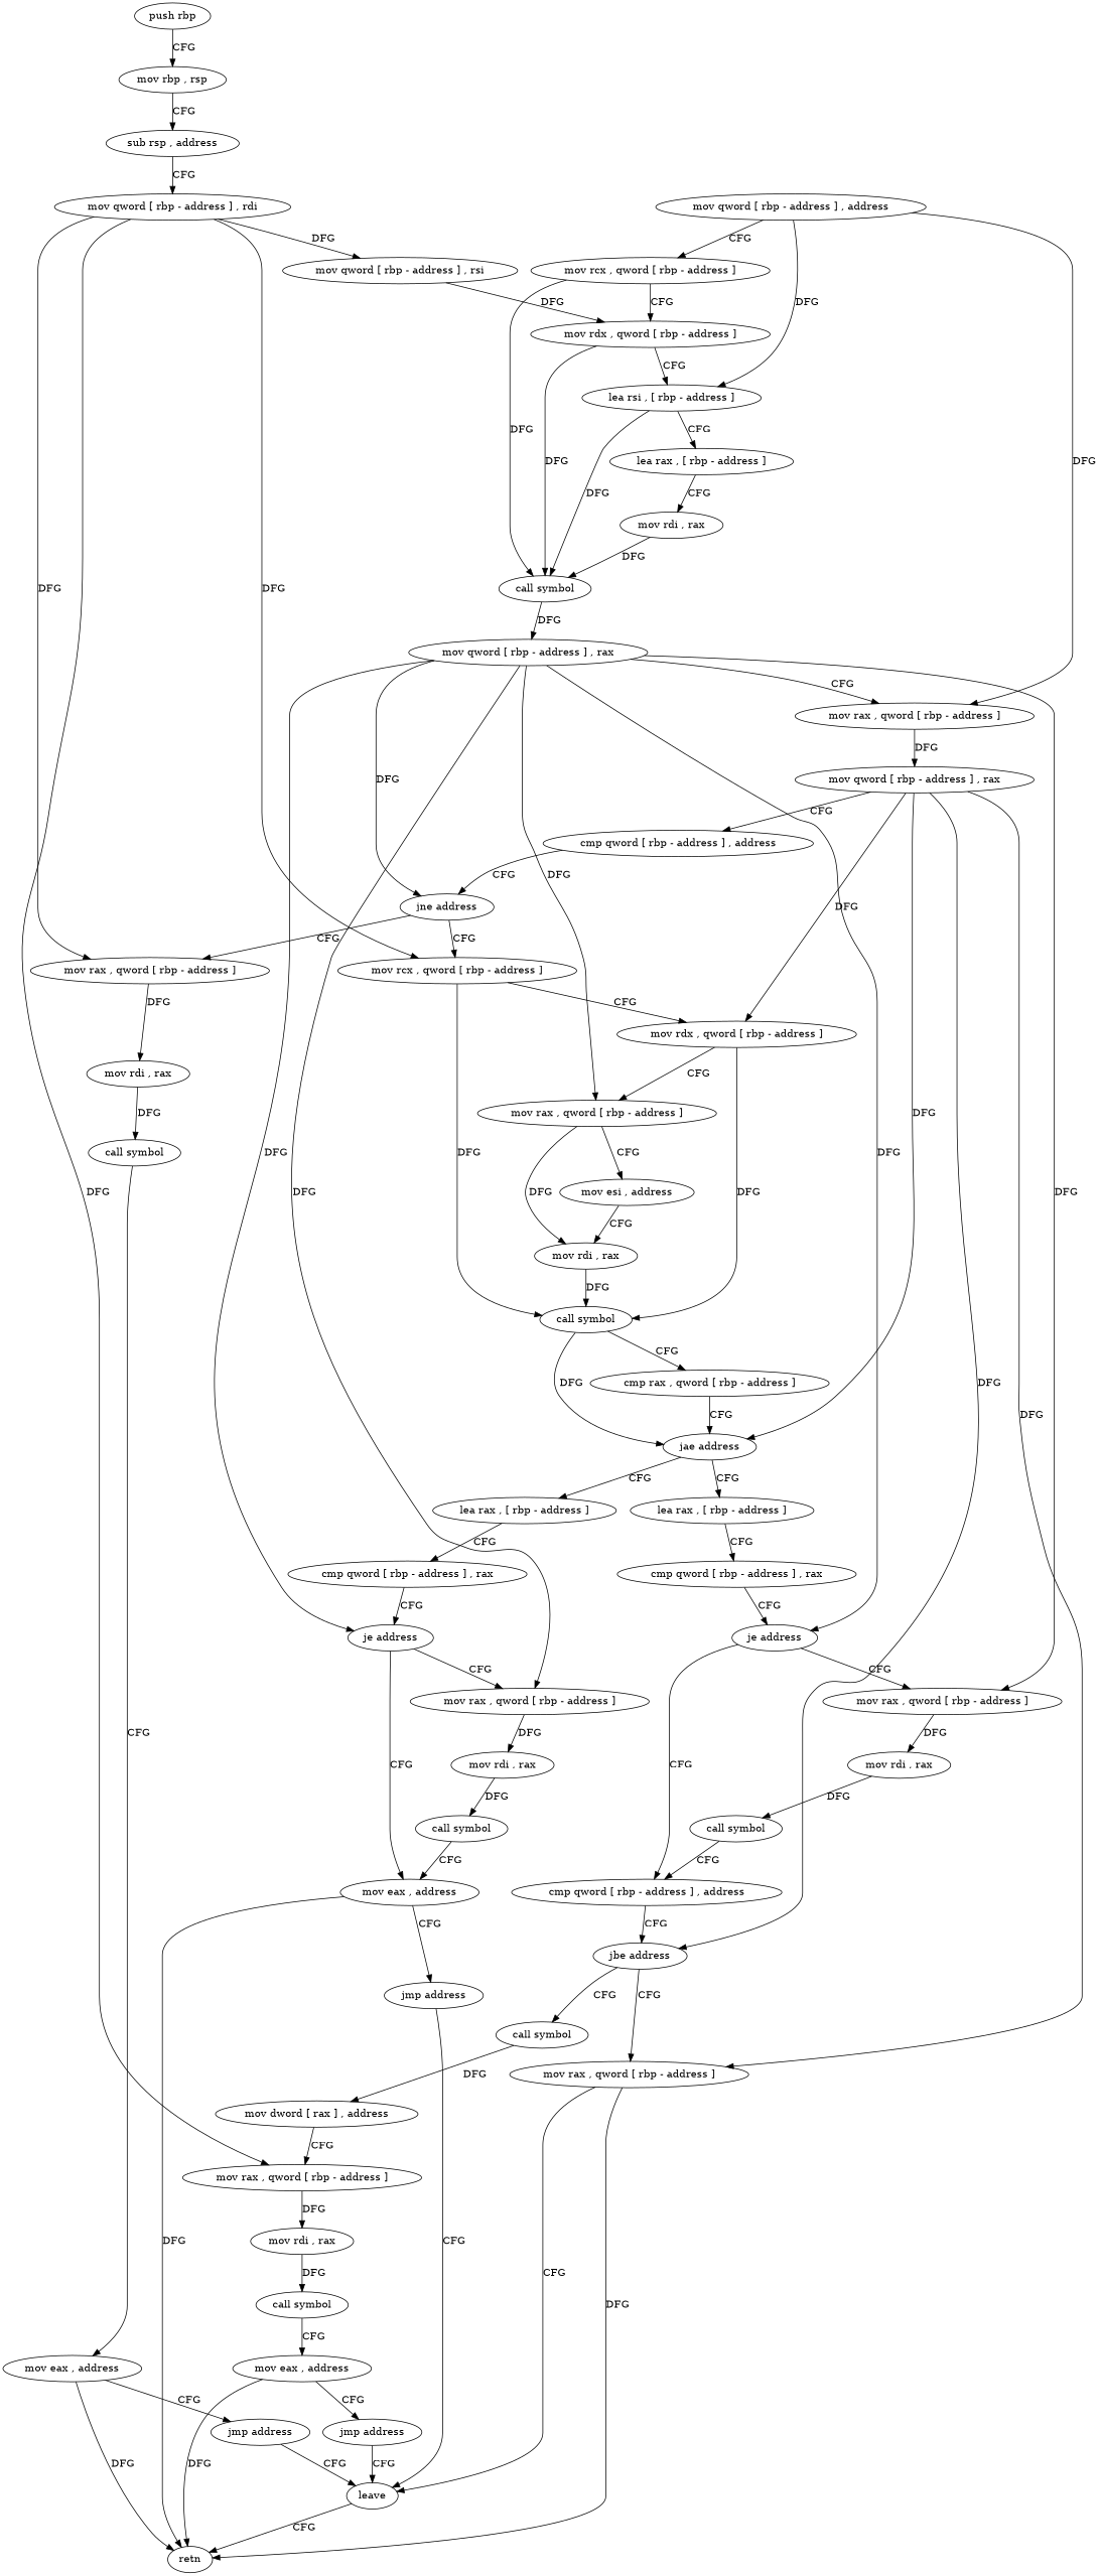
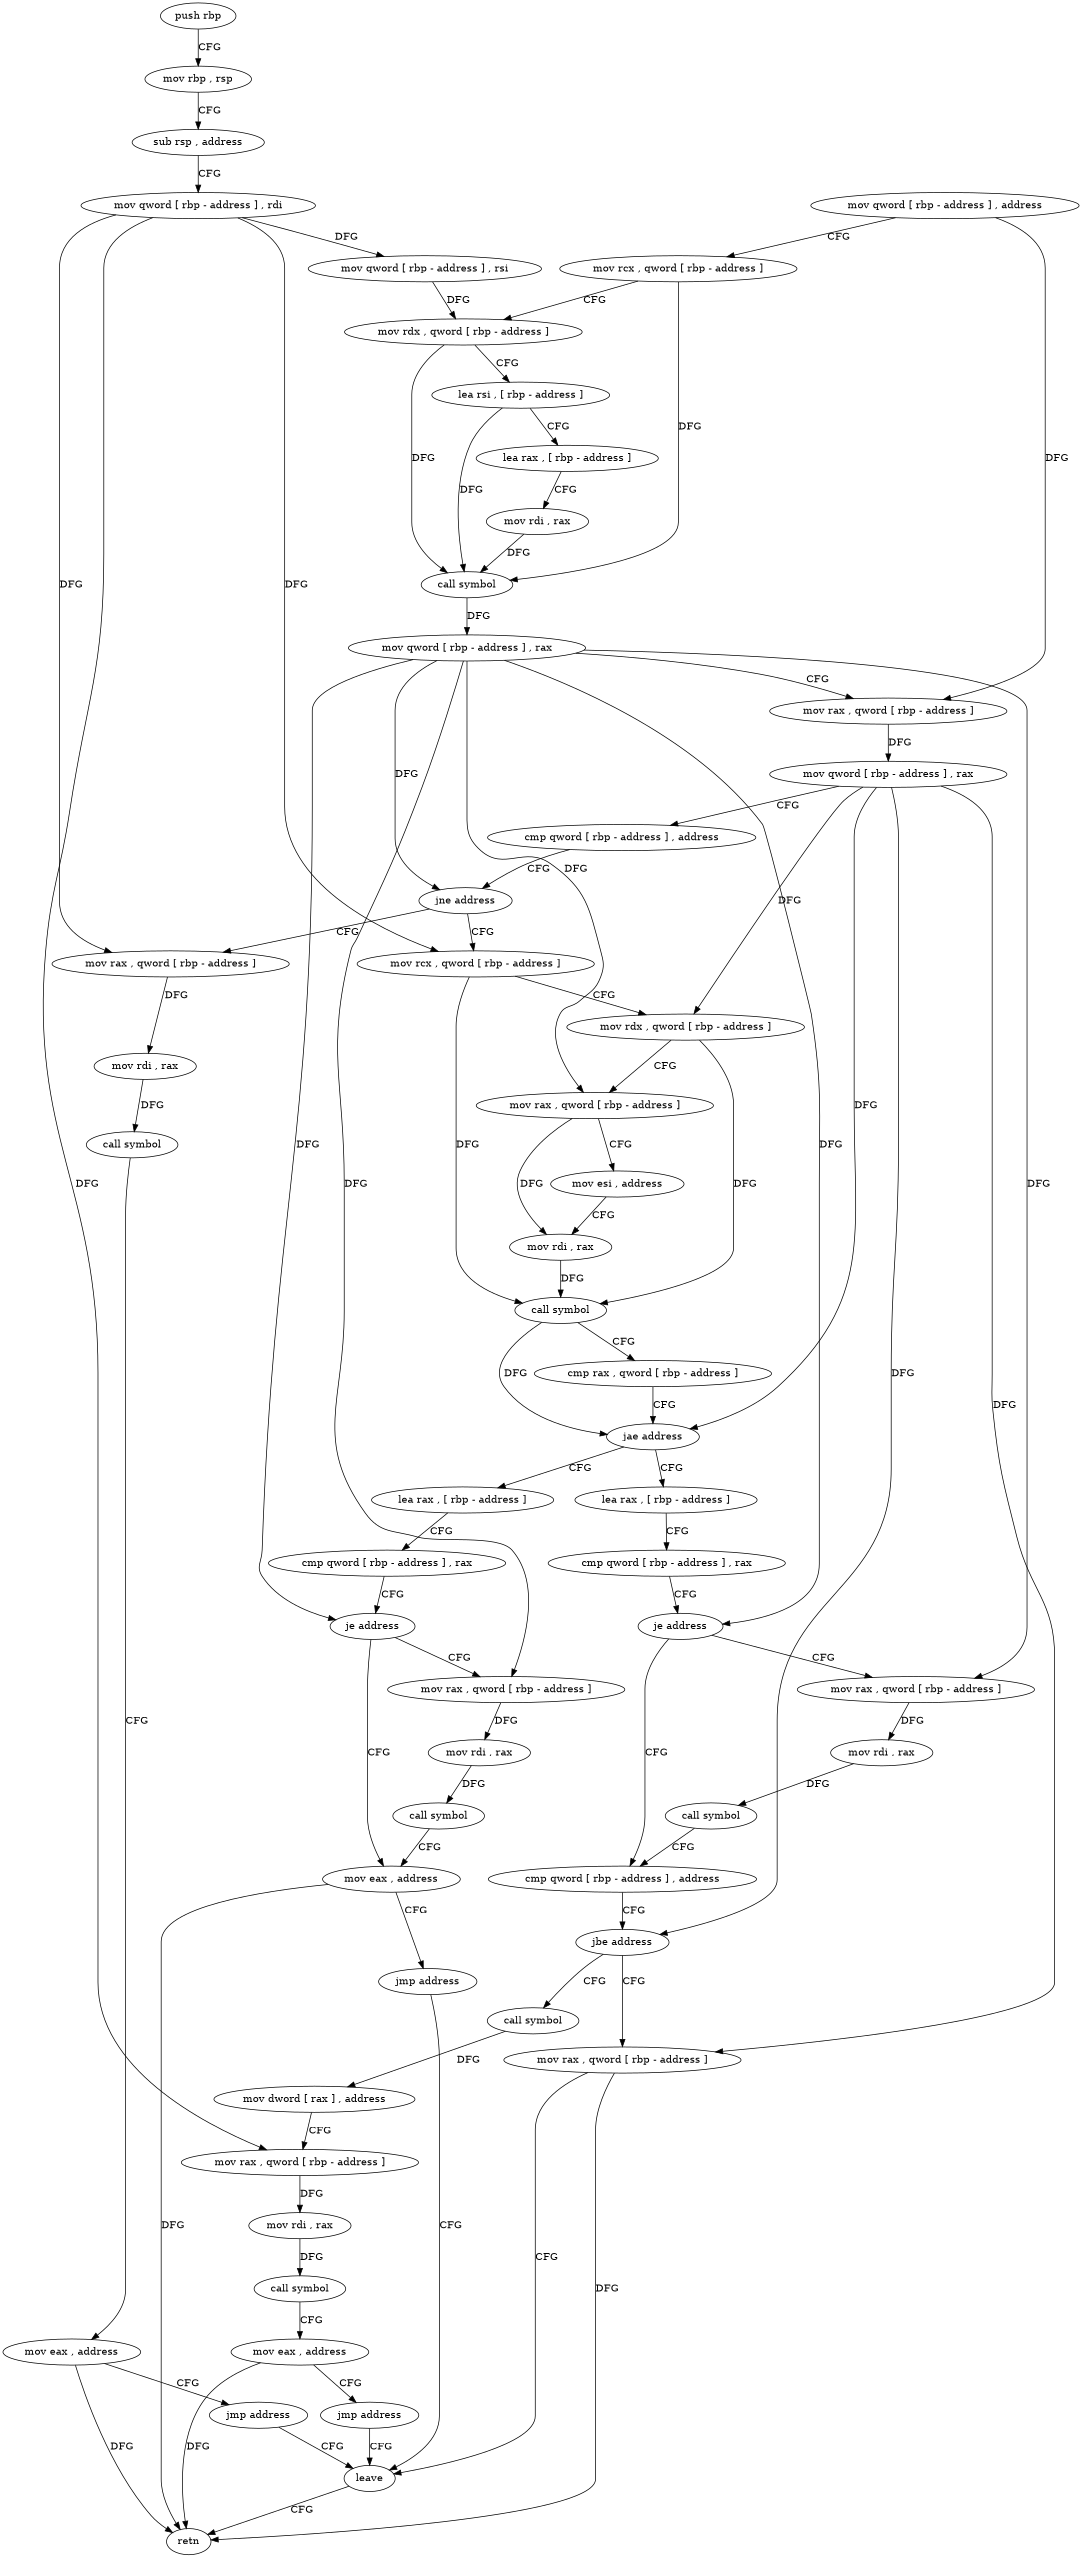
  digraph {
    n1 [label="push rbp"]
    n2 [label="mov rbp , rsp"]
    n3 [label="sub rsp , address"]
    n4 [label="mov qword [ rbp - address ] , rdi"]
    n5 [label="mov qword [ rbp - address ] , rsi"]
    n6 [label="mov rcx , qword [ rbp - address ]"]
    n7 [label="mov rax , qword [ rbp - address ]"]
    n8 [label="mov rax , qword [ rbp - address ]"]
    n9 [label="mov rdx , qword [ rbp - address ]"]
    n10 [label="mov rdx , qword [ rbp - address ]"]
    n11 [label="call symbol"]
    n12 [label="mov rdi , rax"]
    n13 [label="mov rdi , rax"]
    n14 [label="lea rsi , [ rbp - address ]"]
    n15 [label="call symbol"]
    n16 [label="mov qword [ rbp - address ] , address"]
    n17 [label="mov rcx , qword [ rbp - address ]"]
    n18 [label="mov rax , qword [ rbp - address ]"]
    n19 [label="lea rax , [ rbp - address ]"]
    n20 [label="mov qword [ rbp - address ] , rax"]
    n21 [label="mov qword [ rbp - address ] , rax"]
    n22 [label="mov rdi , rax"]
    n23 [label="jne address"]
    n24 [label="mov rax , qword [ rbp - address ]"]
    n25 [label="je address"]
    n26 [label="mov rax , qword [ rbp - address ]"]
    n27 [label="je address"]
    n28 [label="mov rax , qword [ rbp - address ]"]
    n29 [label="mov esi , address"]
    n30 [label="mov rdi , rax"]
    n31 [label="cmp qword [ rbp - address ] , address"]
    n32 [label="mov rdi , rax"]
    n33 [label="mov eax , address"]
    n34 [label="mov rdi , rax"]
    n35 [label="cmp qword [ rbp - address ] , address"]
    n36 [label="jae address"]
    n37 [label="jbe address"]
    n38 [label="mov rax , qword [ rbp - address ]"]
    n39 [label="lea rax , [ rbp - address ]"]
    n40 [label="lea rax , [ rbp - address ]"]
    n41 [label="call symbol"]
    n42 [label=retn]
    n43 [label=leave]
    n44 [label="cmp rax , qword [ rbp - address ]"]
    n45 [label="call symbol"]
    n46 [label="cmp qword [ rbp - address ] , rax"]
    n47 [label="cmp qword [ rbp - address ] , rax"]
    n48 [label="mov eax , address"]
    n49 [label="jmp address"]
    n50 [label="call symbol"]
    n51 [label="jmp address"]
    n52 [label="call symbol"]
    n53 [label="mov dword [ rax ] , address"]
    n54 [label="call symbol"]
    n55 [label="mov eax , address"]
    n56 [label="jmp address"]
    n1 -> n2 [label=CFG]
    n2 -> n3 [label=CFG]
    n3 -> n4 [label=CFG]
    n4 -> n5 [label=DFG]
    n4 -> n6 [label=DFG]
    n4 -> n7 [label=DFG]
    n4 -> n8 [label=DFG]
    n5 -> n9 [label=DFG]
    n6 -> n10 [label=CFG]
    n6 -> n11 [label=DFG]
    n7 -> n12 [label=DFG]
    n8 -> n13 [label=DFG]
    n9 -> n14 [label=CFG]
    n9 -> n15 [label=DFG]
    n10 -> n11 [label=DFG]
    n10 -> n24 [label=CFG]
    n11 -> n36 [label=DFG]
    n11 -> n44 [label=CFG]
    n12 -> n45 [label=DFG]
    n13 -> n54 [label=DFG]
    n14 -> n15 [label=DFG]
    n14 -> n19 [label=CFG]
    n15 -> n21 [label=DFG]
-   n16 -> n14 [label=DFG]
    n16 -> n17 [label=CFG]
    n16 -> n18 [label=DFG]
    n17 -> n9 [label=CFG]
    n17 -> n15 [label=DFG]
    n18 -> n20 [label=DFG]
    n19 -> n22 [label=CFG]
    n20 -> n10 [label=DFG]
    n20 -> n35 [label=CFG]
    n20 -> n36 [label=DFG]
    n20 -> n37 [label=DFG]
    n20 -> n38 [label=DFG]
    n21 -> n18 [label=CFG]
    n21 -> n23 [label=DFG]
    n21 -> n24 [label=DFG]
    n21 -> n25 [label=DFG]
    n21 -> n26 [label=DFG]
    n21 -> n27 [label=DFG]
    n21 -> n28 [label=DFG]
    n22 -> n15 [label=DFG]
    n23 -> n6 [label=CFG]
    n23 -> n7 [label=CFG]
    n24 -> n29 [label=CFG]
    n24 -> n30 [label=DFG]
    n25 -> n26 [label=CFG]
    n25 -> n31 [label=CFG]
    n26 -> n32 [label=DFG]
    n27 -> n28 [label=CFG]
    n27 -> n33 [label=CFG]
    n28 -> n34 [label=DFG]
    n29 -> n30 [label=CFG]
    n30 -> n11 [label=DFG]
    n31 -> n37 [label=CFG]
    n32 -> n50 [label=DFG]
    n33 -> n42 [label=DFG]
    n33 -> n51 [label=CFG]
    n34 -> n52 [label=DFG]
    n35 -> n23 [label=CFG]
    n36 -> n39 [label=CFG]
    n36 -> n40 [label=CFG]
    n37 -> n38 [label=CFG]
    n37 -> n41 [label=CFG]
    n38 -> n42 [label=DFG]
    n38 -> n43 [label=CFG]
    n39 -> n46 [label=CFG]
    n40 -> n47 [label=CFG]
    n41 -> n53 [label=DFG]
    n43 -> n42 [label=CFG]
    n44 -> n36 [label=CFG]
    n45 -> n48 [label=CFG]
    n46 -> n25 [label=CFG]
    n47 -> n27 [label=CFG]
    n48 -> n42 [label=DFG]
    n48 -> n49 [label=CFG]
    n49 -> n43 [label=CFG]
    n50 -> n31 [label=CFG]
    n51 -> n43 [label=CFG]
    n52 -> n33 [label=CFG]
    n53 -> n8 [label=CFG]
    n54 -> n55 [label=CFG]
    n55 -> n42 [label=DFG]
    n55 -> n56 [label=CFG]
    n56 -> n43 [label=CFG]
  }
